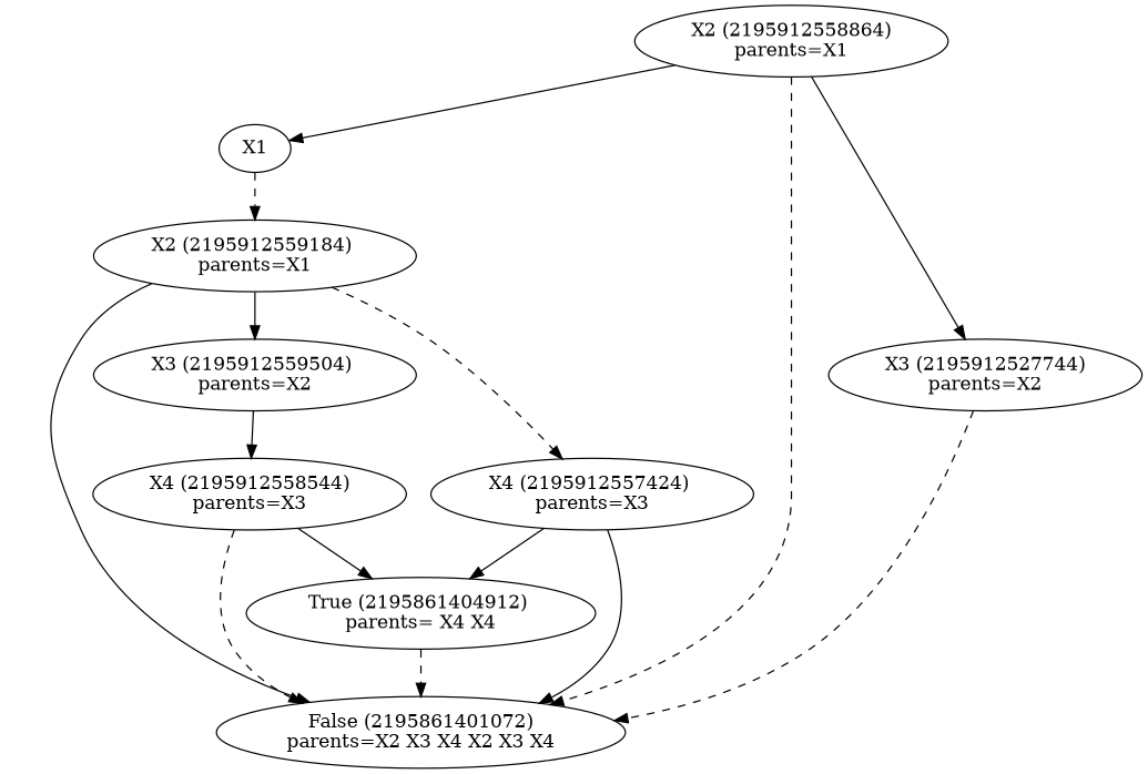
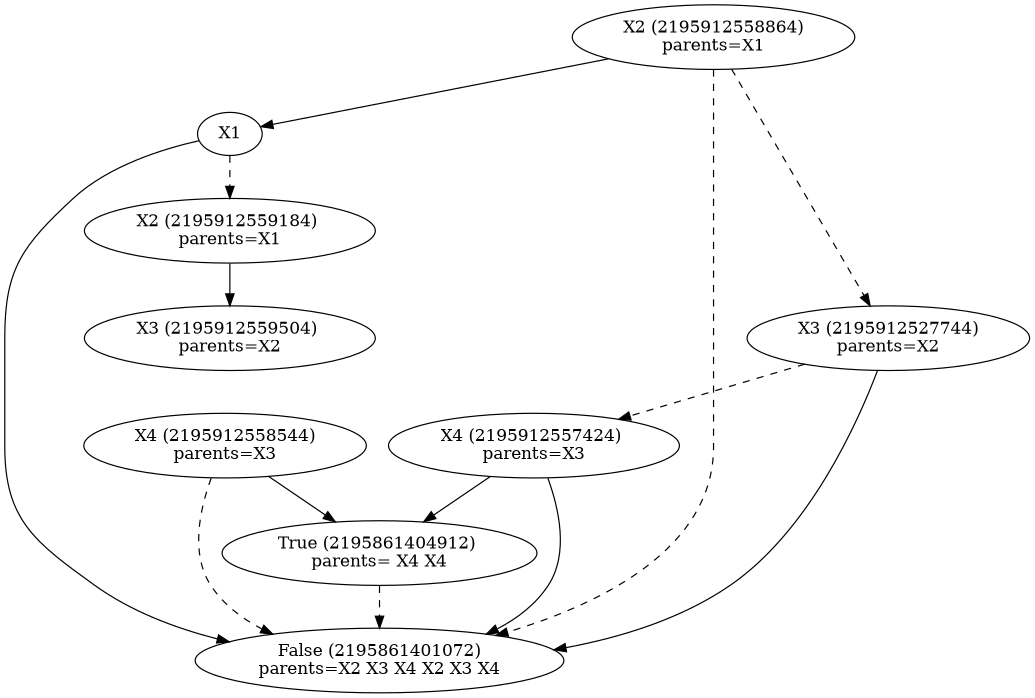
  digraph {
    edge [fontcolor=gray]
    n1 [label=X1]
    n2 [label="X2 (2195912559184) \nparents=X1"]
    n3 [label="X3 (2195912559504) \nparents=X2"]
    n4 [label="False (2195861401072)\nparents=X2 X3 X4 X2 X3 X4"]
    n5 [label="X2 (2195912558864)\nparents=X1"]
    n6 [label="X3 (2195912527744)\nparents=X2"]
    n7 [label="X4 (2195912558544)\nparents=X3"]
    n8 [label="True (2195861404912) \nparents= X4 X4"]
    n9 [label="X4 (2195912557424) \nparents=X3"]
    n1 -> n2 [style=dashed]
    n2 -> n3 [style=solid]
-   n2 -> n4
-   n3 -> n7
+   n1 -> n4
    n5 -> n1
    n5 -> n4 [style=dashed]
-   n5 -> n6
-   n6 -> n4 [style=dashed]
-   n2 -> n9 [style=dashed]
+   n5 -> n6 [style=dashed]
+   n6 -> n4
+   n6 -> n9 [style=dashed]
    n7 -> n4 [style=dashed]
    n7 -> n8
    n8 -> n4 [style=dashed]
    n9 -> n4
    n9 -> n8 [style=solid]
  }
